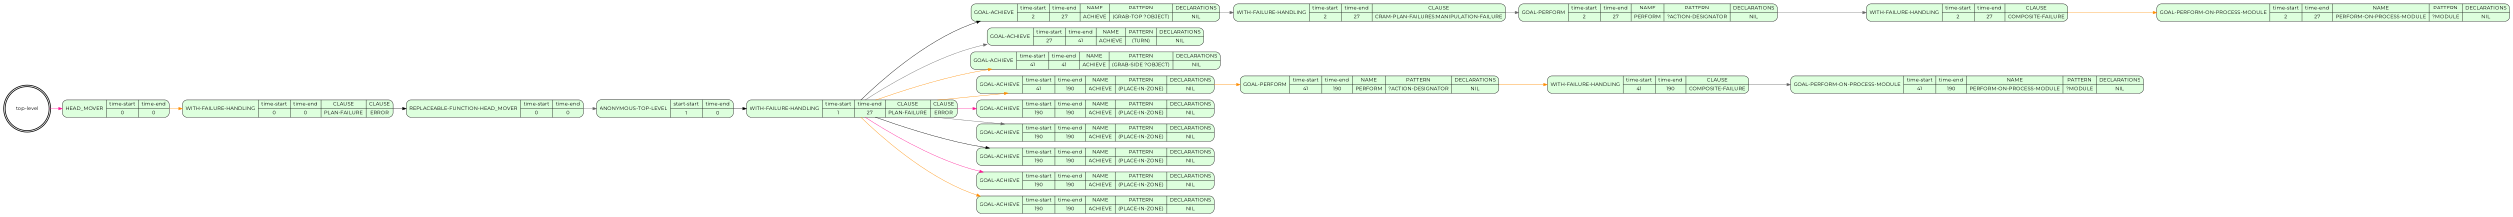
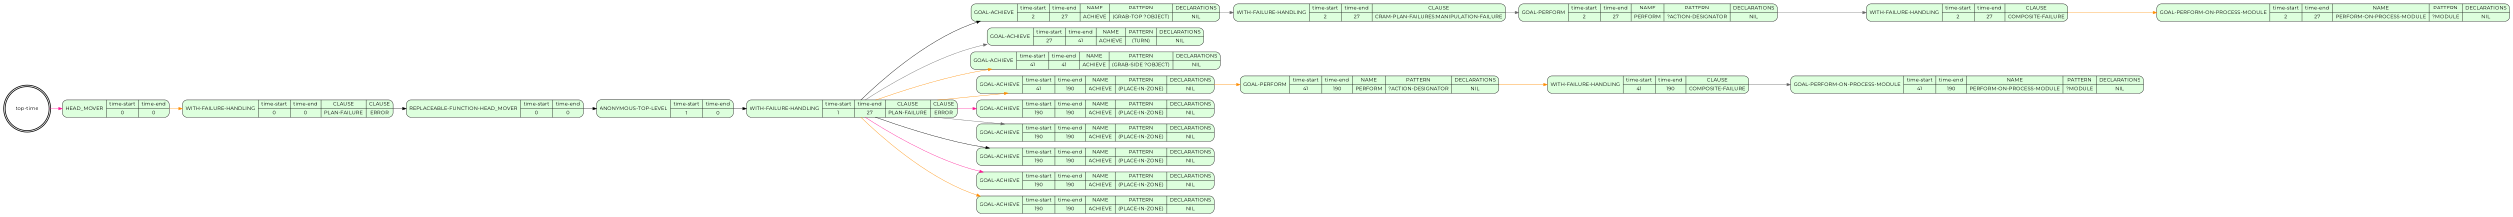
  digraph {
    fontname=Montserrat
    rankdir=LR
    node [fontname=Montserrat shape=Mrecord style=filled fillcolor="#ddffdd"]
    edge [color=darkorange fontname=Montserrat]
-   n1 [label="top-level" shape=doublecircle style=bold fillcolor=""]
+   n1 [label="top-time" shape=doublecircle style=bold fillcolor=""]
    n2 [label="{HEAD_MOVER|{time-start | 0}|{time-end | 0}}"]
    n3 [label="{WITH-FAILURE-HANDLING|{time-start | 0}|{time-end | 0}|{CLAUSE | PLAN-FAILURE}|{CLAUSE | ERROR}}"]
    n4 [label="{REPLACEABLE-FUNCTION-HEAD_MOVER|{time-start | 0}|{time-end | 0}}"]
-   n5 [label="{ANONYMOUS-TOP-LEVEL|{start-start | 1}|{time-end | 0}}"]
+   n5 [label="{ANONYMOUS-TOP-LEVEL|{time-start | 1}|{time-end | 0}}"]
    n6 [label="{WITH-FAILURE-HANDLING|{time-start | 1}|{time-end | 27}|{CLAUSE | PLAN-FAILURE}|{CLAUSE | ERROR}}"]
    n7 [label="{GOAL-ACHIEVE|{time-start | 2}|{time-end | 27}|{NAME | ACHIEVE}|{PATTERN | (GRAB-TOP ?OBJECT)}|{DECLARATIONS | NIL}}"]
    n8 [label="{GOAL-ACHIEVE|{time-start | 27}|{time-end | 41}|{NAME | ACHIEVE}|{PATTERN | (TURN)}|{DECLARATIONS | NIL}}"]
    n9 [label="{GOAL-ACHIEVE|{time-start | 41}|{time-end | 41}|{NAME | ACHIEVE}|{PATTERN | (GRAB-SIDE ?OBJECT)}|{DECLARATIONS | NIL}}"]
    n10 [label="{GOAL-ACHIEVE|{time-start | 41}|{time-end | 190}|{NAME | ACHIEVE}|{PATTERN | (PLACE-IN-ZONE)}|{DECLARATIONS | NIL}}"]
    n11 [label="{GOAL-ACHIEVE|{time-start | 190}|{time-end | 190}|{NAME | ACHIEVE}|{PATTERN | (PLACE-IN-ZONE)}|{DECLARATIONS | NIL}}"]
    n12 [label="{GOAL-ACHIEVE|{time-start | 190}|{time-end | 190}|{NAME | ACHIEVE}|{PATTERN | (PLACE-IN-ZONE)}|{DECLARATIONS | NIL}}"]
    n13 [label="{GOAL-ACHIEVE|{time-start | 190}|{time-end | 190}|{NAME | ACHIEVE}|{PATTERN | (PLACE-IN-ZONE)}|{DECLARATIONS | NIL}}"]
    n14 [label="{GOAL-ACHIEVE|{time-start | 190}|{time-end | 190}|{NAME | ACHIEVE}|{PATTERN | (PLACE-IN-ZONE)}|{DECLARATIONS | NIL}}"]
    n15 [label="{GOAL-ACHIEVE|{time-start | 190}|{time-end | 190}|{NAME | ACHIEVE}|{PATTERN | (PLACE-IN-ZONE)}|{DECLARATIONS | NIL}}"]
    n16 [label="{WITH-FAILURE-HANDLING|{time-start | 2}|{time-end | 27}|{CLAUSE | CRAM-PLAN-FAILURES:MANIPULATION-FAILURE}}"]
    n17 [label="{GOAL-PERFORM|{time-start | 41}|{time-end | 190}|{NAME | PERFORM}|{PATTERN | ?ACTION-DESIGNATOR}|{DECLARATIONS | NIL}}"]
    n18 [label="{GOAL-PERFORM|{time-start | 2}|{time-end | 27}|{NAME | PERFORM}|{PATTERN | ?ACTION-DESIGNATOR}|{DECLARATIONS | NIL}}"]
    n19 [label="{WITH-FAILURE-HANDLING|{time-start | 2}|{time-end | 27}|{CLAUSE | COMPOSITE-FAILURE}}"]
    n20 [label="{GOAL-PERFORM-ON-PROCESS-MODULE|{time-start | 2}|{time-end | 27}|{NAME | PERFORM-ON-PROCESS-MODULE}|{PATTERN | ?MODULE}|{DECLARATIONS | NIL}}"]
    n21 [label="{WITH-FAILURE-HANDLING|{time-start | 41}|{time-end | 190}|{CLAUSE | COMPOSITE-FAILURE}}"]
    n22 [label="{GOAL-PERFORM-ON-PROCESS-MODULE|{time-start | 41}|{time-end | 190}|{NAME | PERFORM-ON-PROCESS-MODULE}|{PATTERN | ?MODULE}|{DECLARATIONS | NIL}}"]
    n1 -> n2 [color=deeppink]
    n2 -> n3
    n3 -> n4 [color=black]
-   n4 -> n5 [color=gray40]
+   n4 -> n5 [color=black]
    n5 -> n6 [color=black]
    n6 -> n7 [color=black]
    n6 -> n8 [color=gray40]
    n6 -> n9
    n6 -> n10
    n6 -> n11 [color=deeppink]
    n6 -> n12 [color=gray40]
    n6 -> n13 [color=black]
    n6 -> n14 [color=deeppink]
    n6 -> n15
    n7 -> n16 [color=gray40]
    n10 -> n17
    n16 -> n18 [color=gray40]
    n17 -> n21
    n18 -> n19 [color=gray40]
    n19 -> n20
    n21 -> n22 [color=gray40]
  }
